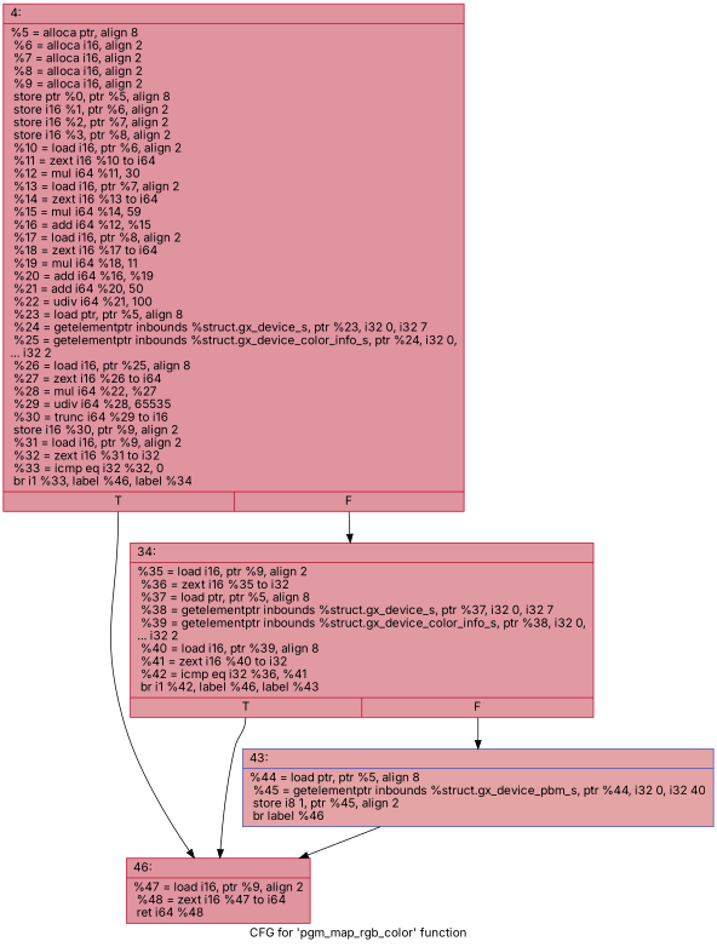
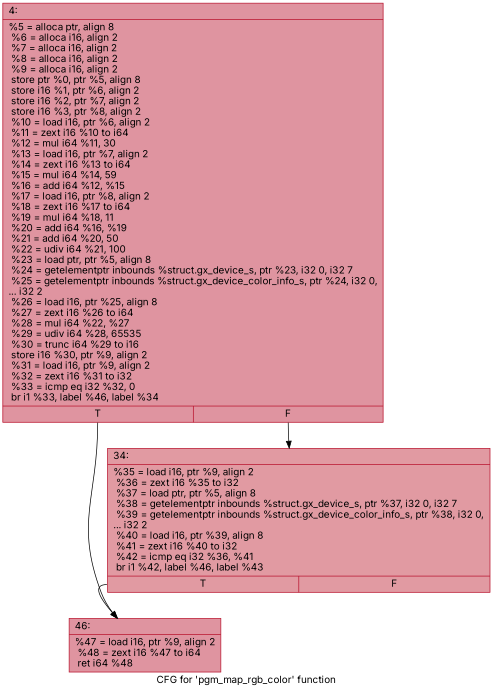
  digraph {
    label="CFG for 'pgm_map_rgb_color' function"
    fontname=Inter
    node [color="#b70d28ff" fillcolor="#b70d2870" fontname=Inter shape=record style=filled]
    edge [tailport=s0 fontname=Inter]
    n1 [label="{4:\l|  %5 = alloca ptr, align 8\l  %6 = alloca i16, align 2\l  %7 = alloca i16, align 2\l  %8 = alloca i16, align 2\l  %9 = alloca i16, align 2\l  store ptr %0, ptr %5, align 8\l  store i16 %1, ptr %6, align 2\l  store i16 %2, ptr %7, align 2\l  store i16 %3, ptr %8, align 2\l  %10 = load i16, ptr %6, align 2\l  %11 = zext i16 %10 to i64\l  %12 = mul i64 %11, 30\l  %13 = load i16, ptr %7, align 2\l  %14 = zext i16 %13 to i64\l  %15 = mul i64 %14, 59\l  %16 = add i64 %12, %15\l  %17 = load i16, ptr %8, align 2\l  %18 = zext i16 %17 to i64\l  %19 = mul i64 %18, 11\l  %20 = add i64 %16, %19\l  %21 = add i64 %20, 50\l  %22 = udiv i64 %21, 100\l  %23 = load ptr, ptr %5, align 8\l  %24 = getelementptr inbounds %struct.gx_device_s, ptr %23, i32 0, i32 7\l  %25 = getelementptr inbounds %struct.gx_device_color_info_s, ptr %24, i32 0,\l... i32 2\l  %26 = load i16, ptr %25, align 8\l  %27 = zext i16 %26 to i64\l  %28 = mul i64 %22, %27\l  %29 = udiv i64 %28, 65535\l  %30 = trunc i64 %29 to i16\l  store i16 %30, ptr %9, align 2\l  %31 = load i16, ptr %9, align 2\l  %32 = zext i16 %31 to i32\l  %33 = icmp eq i32 %32, 0\l  br i1 %33, label %46, label %34\l|{<s0>T|<s1>F}}"]
    n2 [label="{46:\l|  %47 = load i16, ptr %9, align 2\l  %48 = zext i16 %47 to i64\l  ret i64 %48\l}"]
    n3 [fillcolor="#bb1b2c70" label="{34:\l|  %35 = load i16, ptr %9, align 2\l  %36 = zext i16 %35 to i32\l  %37 = load ptr, ptr %5, align 8\l  %38 = getelementptr inbounds %struct.gx_device_s, ptr %37, i32 0, i32 7\l  %39 = getelementptr inbounds %struct.gx_device_color_info_s, ptr %38, i32 0,\l... i32 2\l  %40 = load i16, ptr %39, align 8\l  %41 = zext i16 %40 to i32\l  %42 = icmp eq i32 %36, %41\l  br i1 %42, label %46, label %43\l|{<s0>T|<s1>F}}"]
-   n4 [color="#3d50c3ff" fillcolor="#c32e3170" label="{43:\l|  %44 = load ptr, ptr %5, align 8\l  %45 = getelementptr inbounds %struct.gx_device_pbm_s, ptr %44, i32 0, i32 40\l  store i8 1, ptr %45, align 2\l  br label %46\l}"]
    n1 -> n2
    n1 -> n3 [tailport=s1]
    n3 -> n2
-   n3 -> n4 [tailport=s1]
-   n4 -> n2 [tailport=""]
  }
